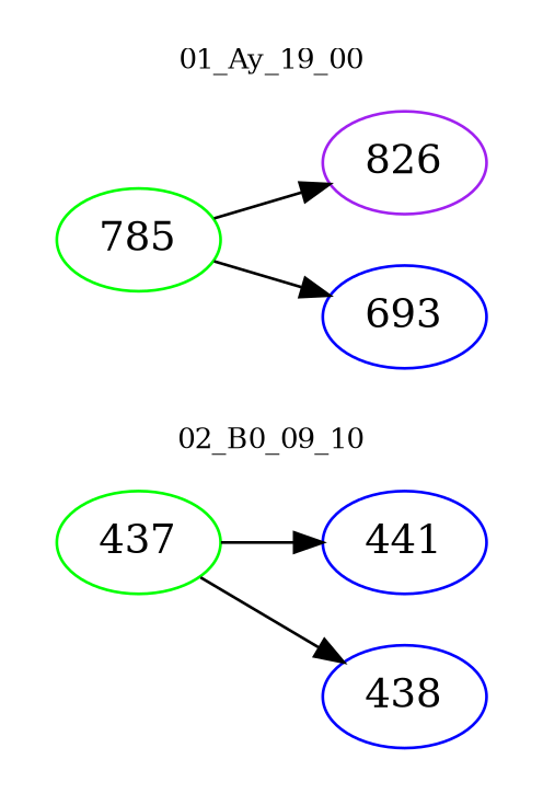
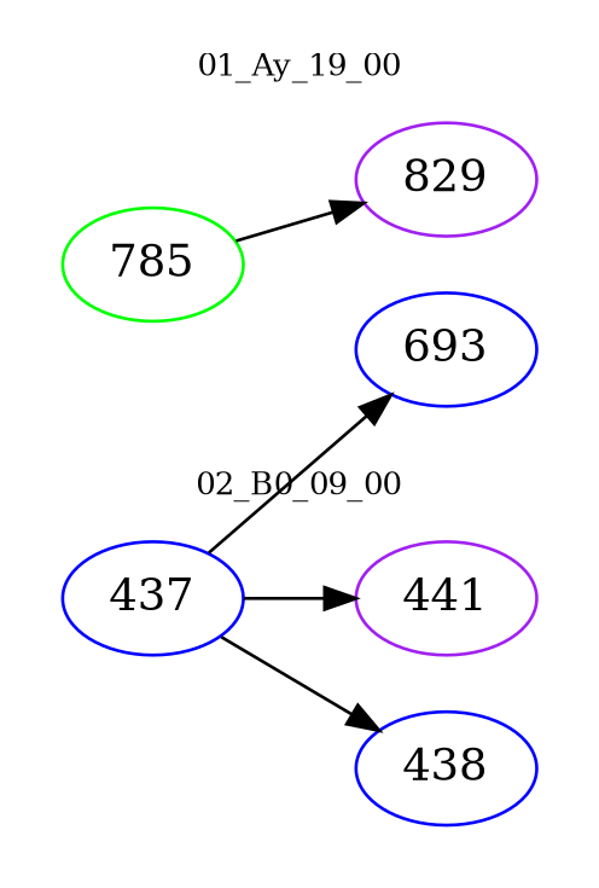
  digraph {
    rankdir=LR
    node [color=green]
    edge [color=black]
    n1 [label=785]
-   n2 [color=purple label=826]
+   n2 [color=purple label=829]
    n3 [color=blue label=693]
-   n4 [label=437]
+   n4 [color=blue label=437]
    n5 [color=blue label=438]
-   n6 [color=blue label=441]
+   n6 [color=purple label=441]
    subgraph cluster_1 {
      color=white
      fontsize=10
      label="01_Ay_19_00"
      n1
      n2
      n3
    }
    subgraph cluster_2 {
      color=white
      fontsize=10
-     label="02_B0_09_10"
+     label="02_B0_09_00"
      n4
      n5
      n6
    }
    n1 -> n2
-   n1 -> n3
+   n4 -> n3
    n4 -> n5
    n4 -> n6
  }
